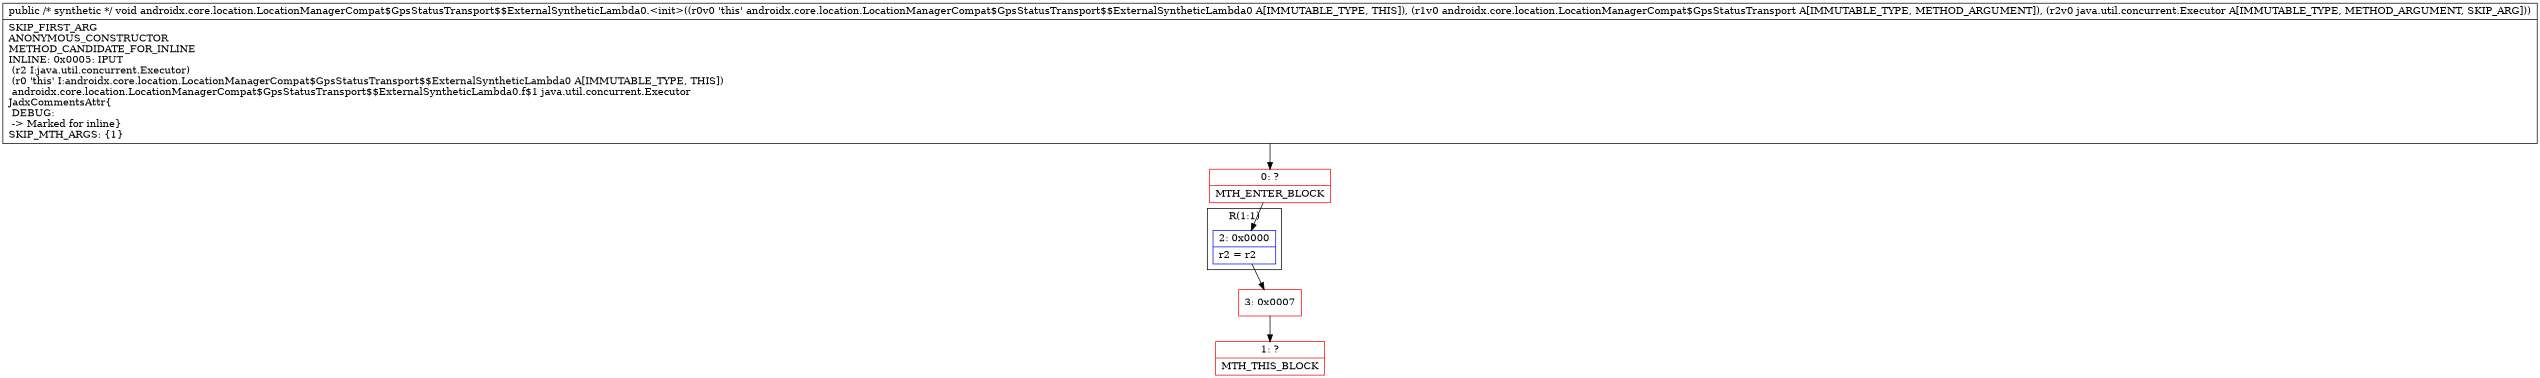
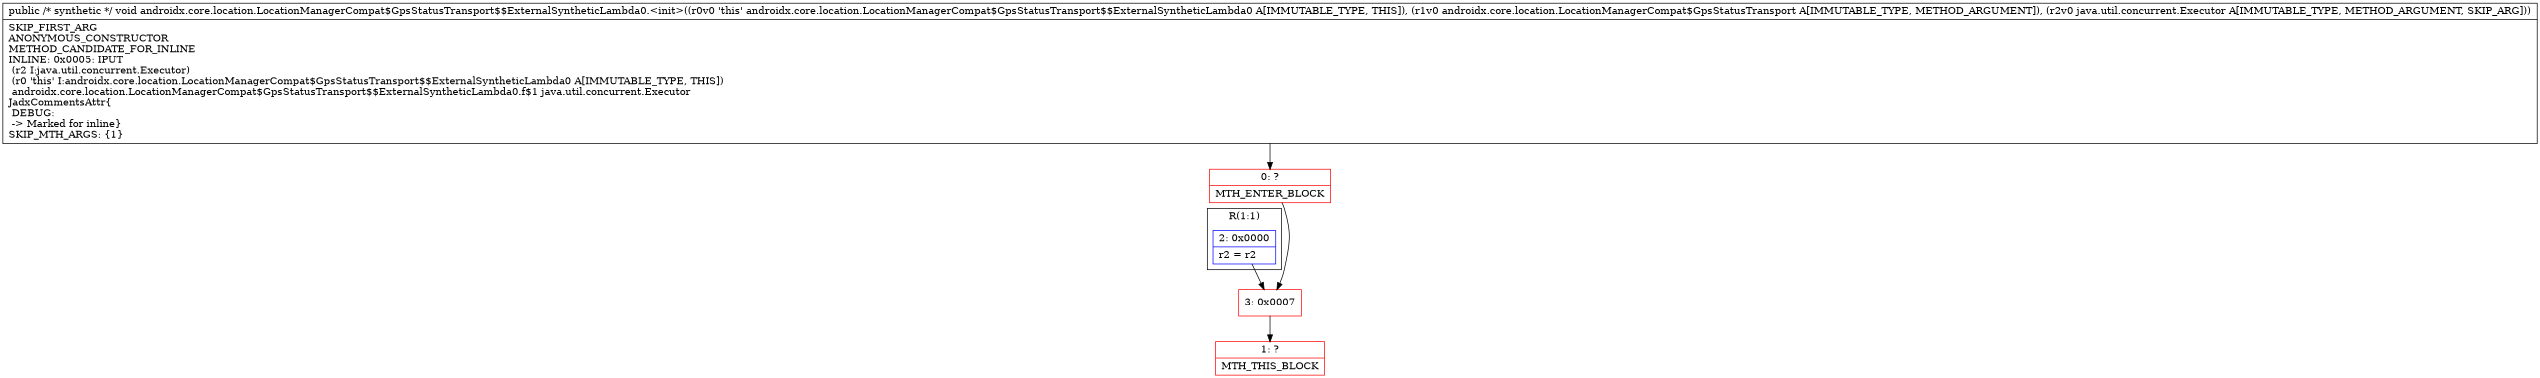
  digraph {
    node [color=red shape=record]
    n1 [color=blue label="{2\:\ 0x0000|r2 = r2\l}"]
    n2 [label="{3\:\ 0x0007}"]
    n3 [label="{1\:\ ?|MTH_THIS_BLOCK\l}"]
    n4 [label="{0\:\ ?|MTH_ENTER_BLOCK\l}"]
    n5 [label="{public \/* synthetic *\/ void androidx.core.location.LocationManagerCompat$GpsStatusTransport$$ExternalSyntheticLambda0.\<init\>((r0v0 'this' androidx.core.location.LocationManagerCompat$GpsStatusTransport$$ExternalSyntheticLambda0 A[IMMUTABLE_TYPE, THIS]), (r1v0 androidx.core.location.LocationManagerCompat$GpsStatusTransport A[IMMUTABLE_TYPE, METHOD_ARGUMENT]), (r2v0 java.util.concurrent.Executor A[IMMUTABLE_TYPE, METHOD_ARGUMENT, SKIP_ARG]))  | SKIP_FIRST_ARG\lANONYMOUS_CONSTRUCTOR\lMETHOD_CANDIDATE_FOR_INLINE\lINLINE: 0x0005: IPUT  \l  (r2 I:java.util.concurrent.Executor)\l  (r0 'this' I:androidx.core.location.LocationManagerCompat$GpsStatusTransport$$ExternalSyntheticLambda0 A[IMMUTABLE_TYPE, THIS])\l androidx.core.location.LocationManagerCompat$GpsStatusTransport$$ExternalSyntheticLambda0.f$1 java.util.concurrent.Executor\lJadxCommentsAttr\{\l DEBUG: \l \-\> Marked for inline\}\lSKIP_MTH_ARGS: \{1\}\l}" color=""]
    subgraph cluster_1 {
      label="R(1:1)"
      n1
    }
    n1 -> n2
    n2 -> n3
-   n4 -> n1
+   n4 -> n2
    n5 -> n4
  }
